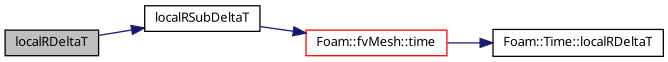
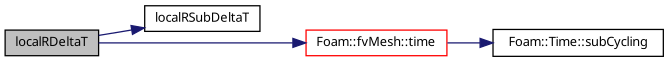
  digraph {
    fontname="Noto Sans"
    rankdir=LR
    node [color=black fontname="Noto Sans" fontsize=10 shape=record]
    edge [color=midnightblue fontname="Noto Sans" fontsize=10 labelfontname=Helvetica labelfontsize=10 style=solid]
    n1 [fillcolor=grey75 fontcolor=black height=0.2 label=localRDeltaT style=filled width=0.4]
    n2 [height=0.2 label=localRSubDeltaT width=0.4]
    n3 [color=red height=0.2 label="Foam::fvMesh::time" width=0.4]
-   n4 [height=0.2 label="Foam::Time::localRDeltaT" width=0.4]
+   n4 [height=0.2 label="Foam::Time::subCycling" width=0.4]
    n1 -> n2
-   n2 -> n3
+   n1 -> n3
    n3 -> n4
  }
